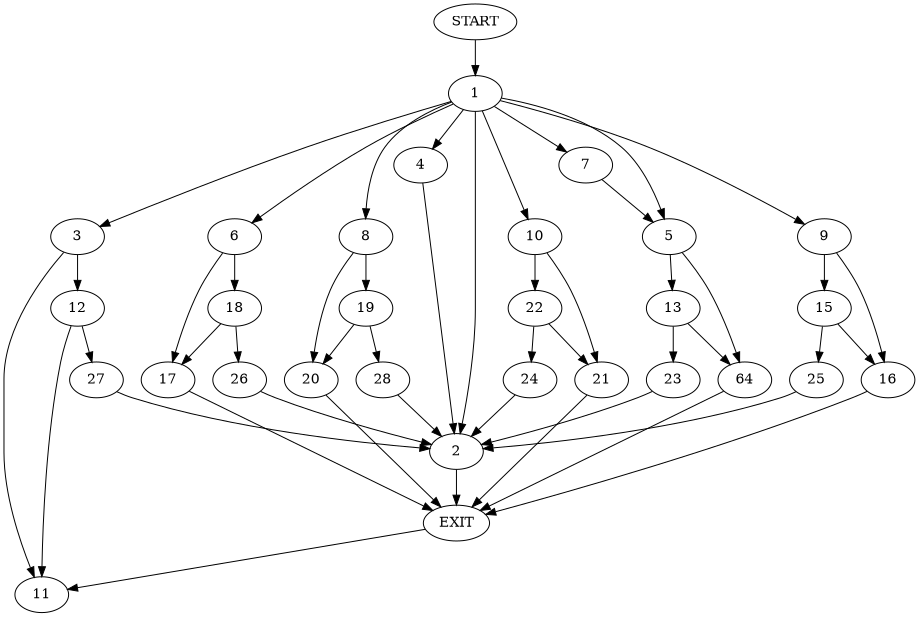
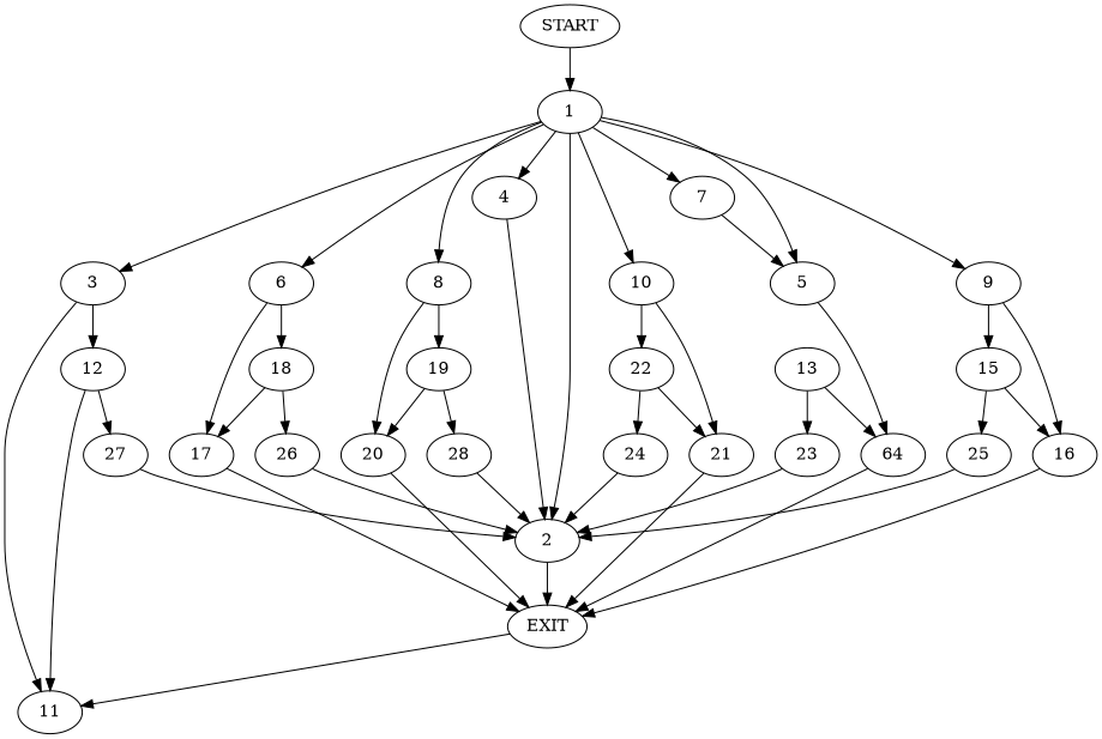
  digraph {
    n1 [label=START]
    1
    2
    3
    4
    5
    6
    7
    8
    9
    10
    n12 [label=EXIT]
    11
    12
    13
    n16 [label=64]
    17
    18
    19
    20
    15
    16
    21
    22
    27
    23
    26
    28
    25
    24
    n1 -> 1
    1 -> 2
    1 -> 3
    1 -> 4
    1 -> 5
    1 -> 6
    1 -> 7
    1 -> 8
    1 -> 9
    1 -> 10
    2 -> n12
    3 -> 11
    3 -> 12
    4 -> 2
-   5 -> 13
    5 -> n16
    6 -> 17
    6 -> 18
    7 -> 5
    8 -> 19
    8 -> 20
    9 -> 15
    9 -> 16
    10 -> 21
    10 -> 22
    n12 -> 11
    12 -> 11
    12 -> 27
    13 -> n16
    13 -> 23
    n16 -> n12
    17 -> n12
    18 -> 17
    18 -> 26
    19 -> 20
    19 -> 28
    20 -> n12
    15 -> 16
    15 -> 25
    16 -> n12
    21 -> n12
    22 -> 21
    22 -> 24
    27 -> 2
    23 -> 2
    26 -> 2
    28 -> 2
    25 -> 2
    24 -> 2
  }
